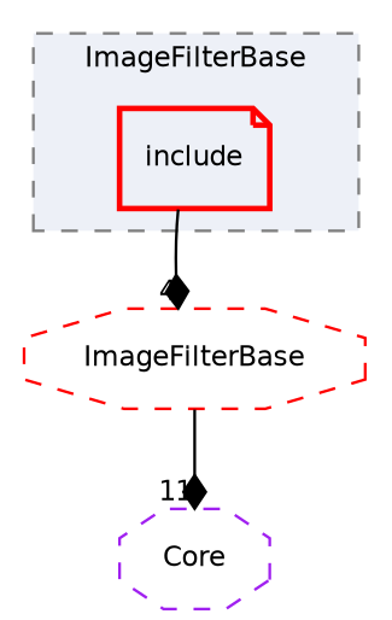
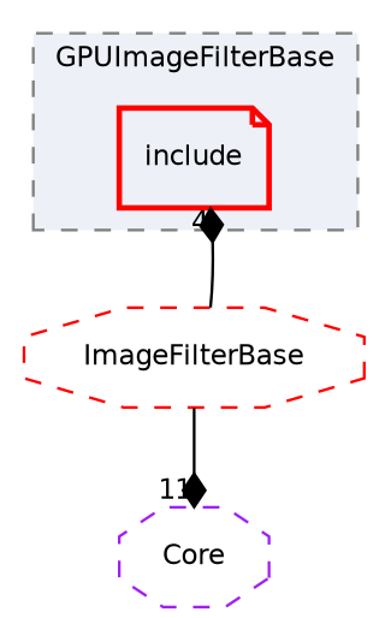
  digraph {
    compound=true
    node [color=red fillcolor="#edf0f7" fontname=Helvetica fontsize=10 shape=octagon style="dashed,"]
    edge [arrowhead=diamond fontname=Helvetica fontsize=10 labeldistance=1.5 labelfontname=Helvetica labelfontsize=10]
    n1 [label=include shape=note style="filled,bold,"]
    n2 [label=ImageFilterBase]
    n3 [color=purple label=Core]
    subgraph cluster_1 {
      bgcolor="#edf0f7"
      fontname=Helvetica
      fontsize=10
-     label=ImageFilterBase
+     label=GPUImageFilterBase
      pencolor=grey50
      style="filled,dashed,"
      n1
    }
-   n1 -> n2 [headlabel=4]
+   n2 -> n1 [headlabel=4]
    n2 -> n3 [headlabel=11]
  }
